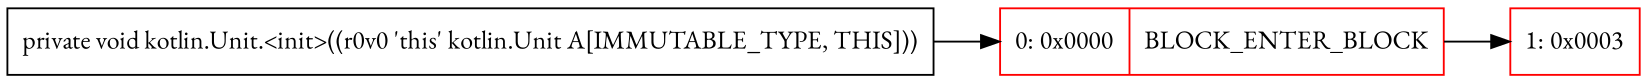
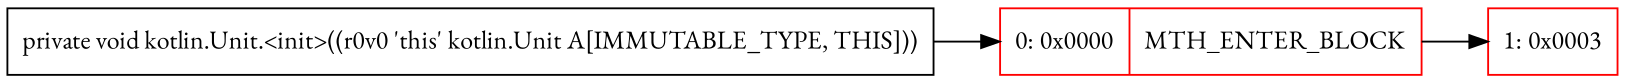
  digraph {
    rankdir=LR
    fontname="EB Garamond"
    node [color=red shape=record fontname="EB Garamond"]
    edge [fontname="EB Garamond"]
-   n1 [label="{0\:\ 0x0000|BLOCK_ENTER_BLOCK\l}"]
+   n1 [label="{0\:\ 0x0000|MTH_ENTER_BLOCK\l}"]
    n2 [label="{1\:\ 0x0003}"]
    n3 [label="{private void kotlin.Unit.\<init\>((r0v0 'this' kotlin.Unit A[IMMUTABLE_TYPE, THIS])) }" color=""]
    subgraph cluster_1 {
      label="R(0)"
    }
    n1 -> n2
    n3 -> n1
  }
